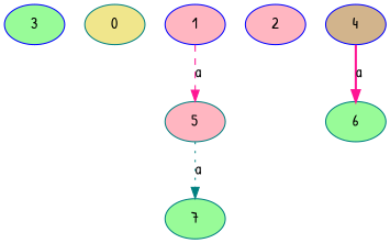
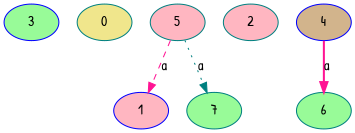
  strict digraph {
    fontname="Patrick Hand"
    node [color=teal fillcolor=palegreen fontname="Patrick Hand" style=filled]
    edge [color=deeppink fontname="Patrick Hand"]
    3 [color=blue]
    0 [fillcolor=khaki]
    1 [color=blue fillcolor=lightpink]
    5 [fillcolor=lightpink]
    7
-   2 [color=blue fillcolor=lightpink]
+   2 [fillcolor=lightpink]
    4 [color=blue fillcolor=tan]
    6
-   1 -> 5 [label=a style=dashed]
+   5 -> 1 [label=a style=dashed]
    5 -> 7 [color=teal label=a style=dotted]
    4 -> 6 [label=a style=bold]
  }
